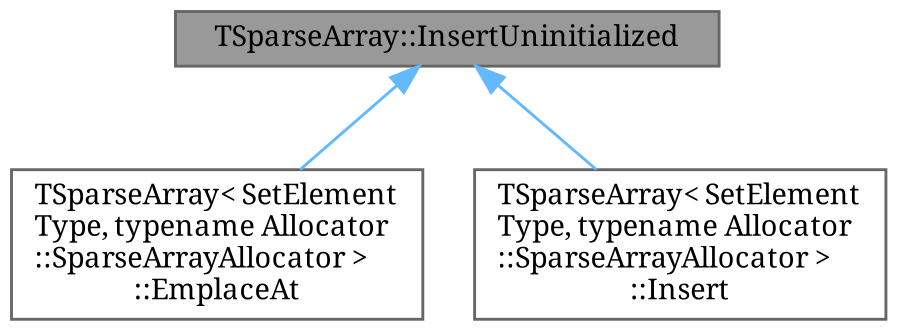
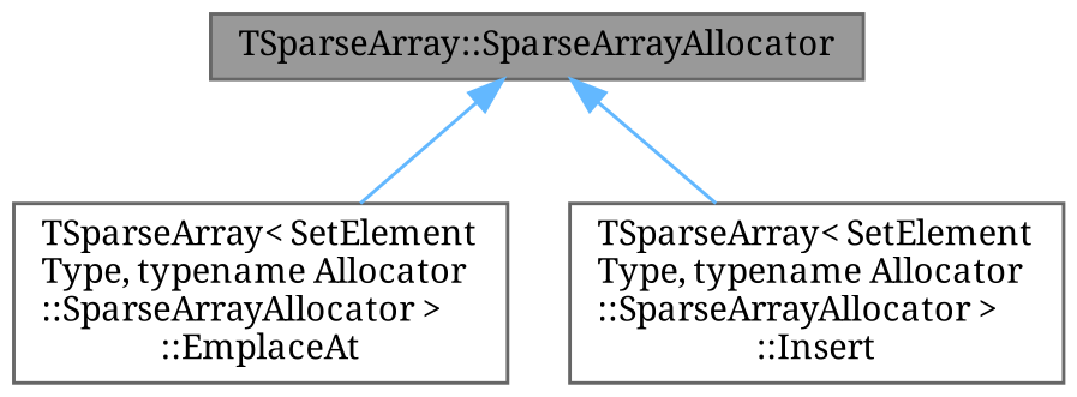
  digraph {
    rankdir=TB
    fontname="Noto Serif"
    node [color=grey40 fillcolor=white fontname="Noto Serif" fontsize=10 shape=box style=filled]
    edge [color=steelblue1 dir=back fontname="Noto Serif" fontsize=10 labelfontname=Helvetica labelfontsize=10 style=solid]
-   n1 [color=gray40 fillcolor=grey60 fontcolor=black height=0.2 label="TSparseArray::InsertUninitialized" width=0.4]
+   n1 [color=gray40 fillcolor=grey60 fontcolor=black height=0.2 label="TSparseArray::SparseArrayAllocator" width=0.4]
    n2 [height=0.2 label="TSparseArray\< SetElement\lType, typename Allocator\l::SparseArrayAllocator \>\l::EmplaceAt" width=0.4]
    n3 [height=0.2 label="TSparseArray\< SetElement\lType, typename Allocator\l::SparseArrayAllocator \>\l::Insert" width=0.4]
    n1 -> n2
    n1 -> n3
  }
